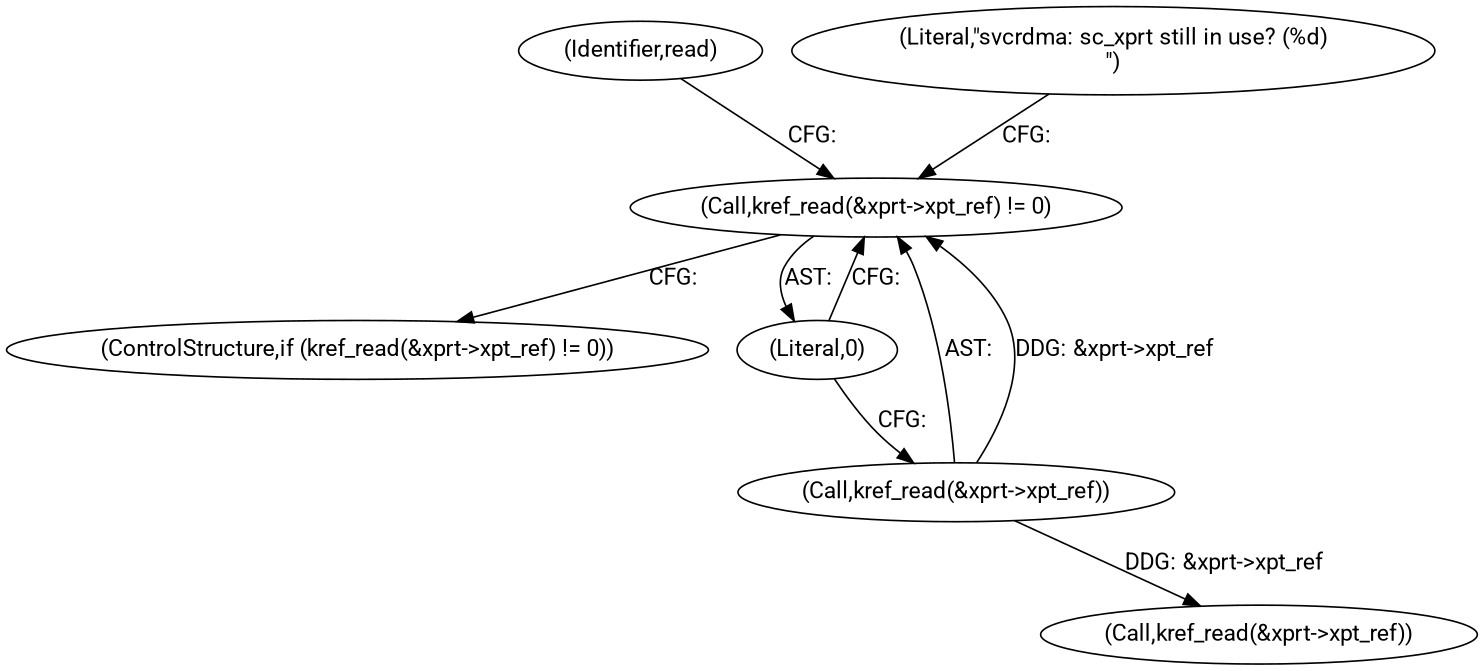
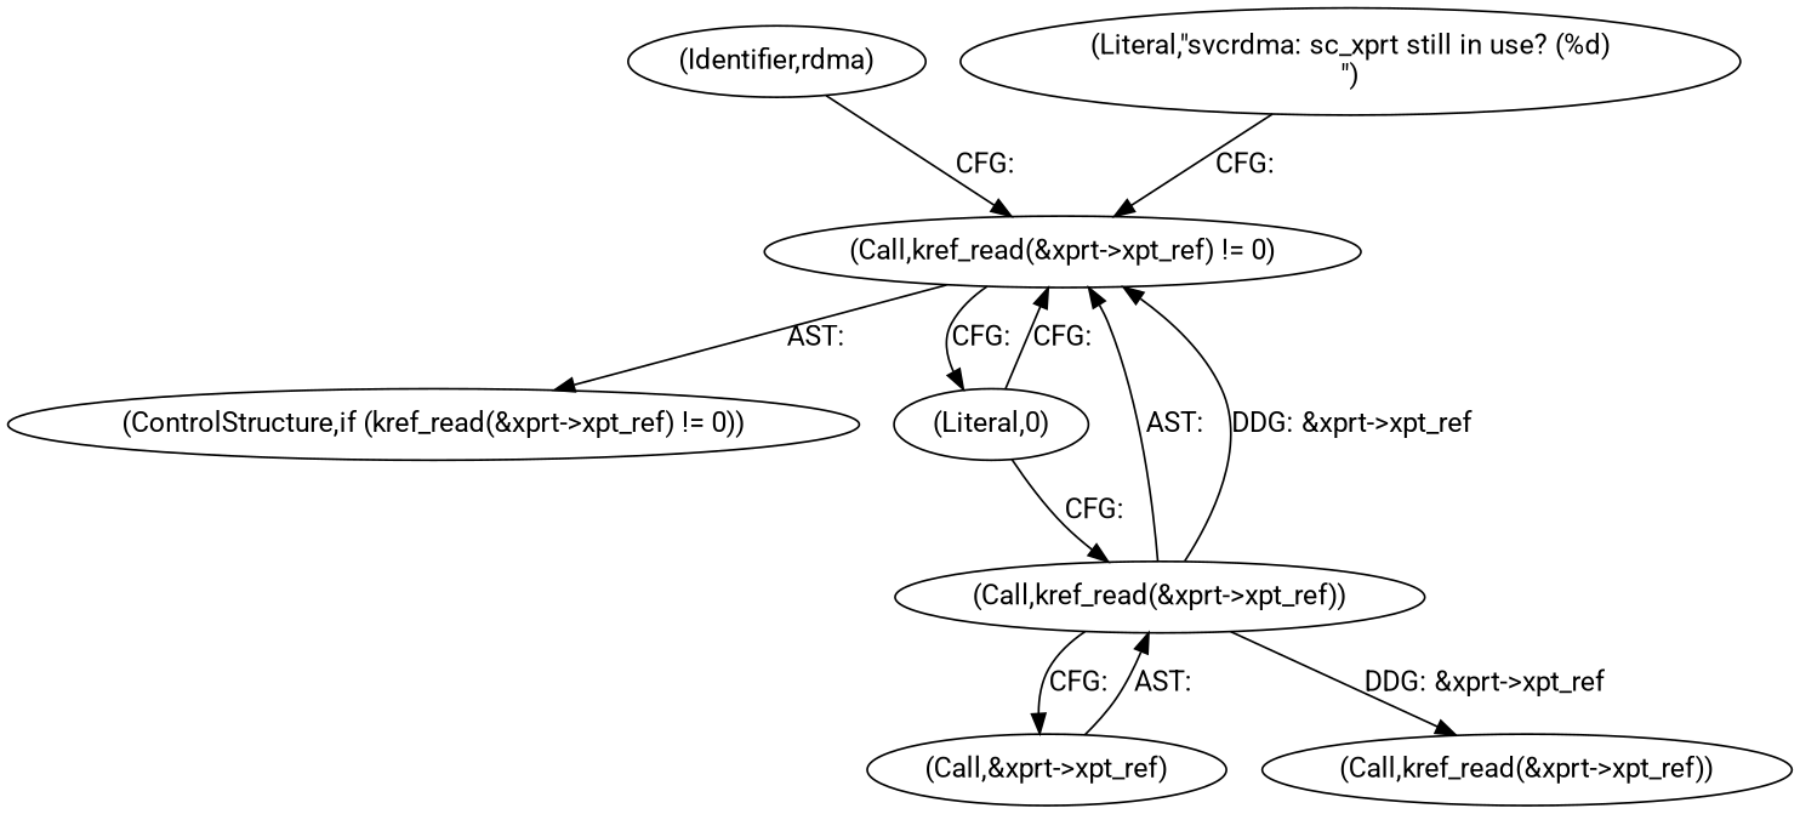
  digraph {
    fontname=Roboto
    node [fontname=Roboto]
    edge [fontname=Roboto]
    n1 [label="(Call,kref_read(&xprt->xpt_ref) != 0)"]
    n2 [label="(ControlStructure,if (kref_read(&xprt->xpt_ref) != 0))"]
    n3 [label="(Literal,0)"]
    n4 [label="(Call,kref_read(&xprt->xpt_ref))"]
+   n5 [label="(Call,&xprt->xpt_ref)"]
    n6 [label="(Call,kref_read(&xprt->xpt_ref))"]
-   n7 [label="(Identifier,read)"]
+   n7 [label="(Identifier,rdma)"]
    n8 [label="(Literal,\"svcrdma: sc_xprt still in use? (%d)\n\")"]
-   n1 -> n2 [label="CFG: "]
-   n1 -> n3 [label="AST: "]
+   n1 -> n2 [label="AST: "]
+   n1 -> n3 [label="CFG: "]
    n3 -> n1 [label="CFG: "]
    n3 -> n4 [label="CFG: "]
    n4 -> n1 [label="AST: "]
    n4 -> n1 [label="DDG: &xprt->xpt_ref"]
+   n4 -> n5 [label="CFG: "]
    n4 -> n6 [label="DDG: &xprt->xpt_ref"]
+   n5 -> n4 [label="AST: "]
    n7 -> n1 [label="CFG: "]
    n8 -> n1 [label="CFG: "]
  }
